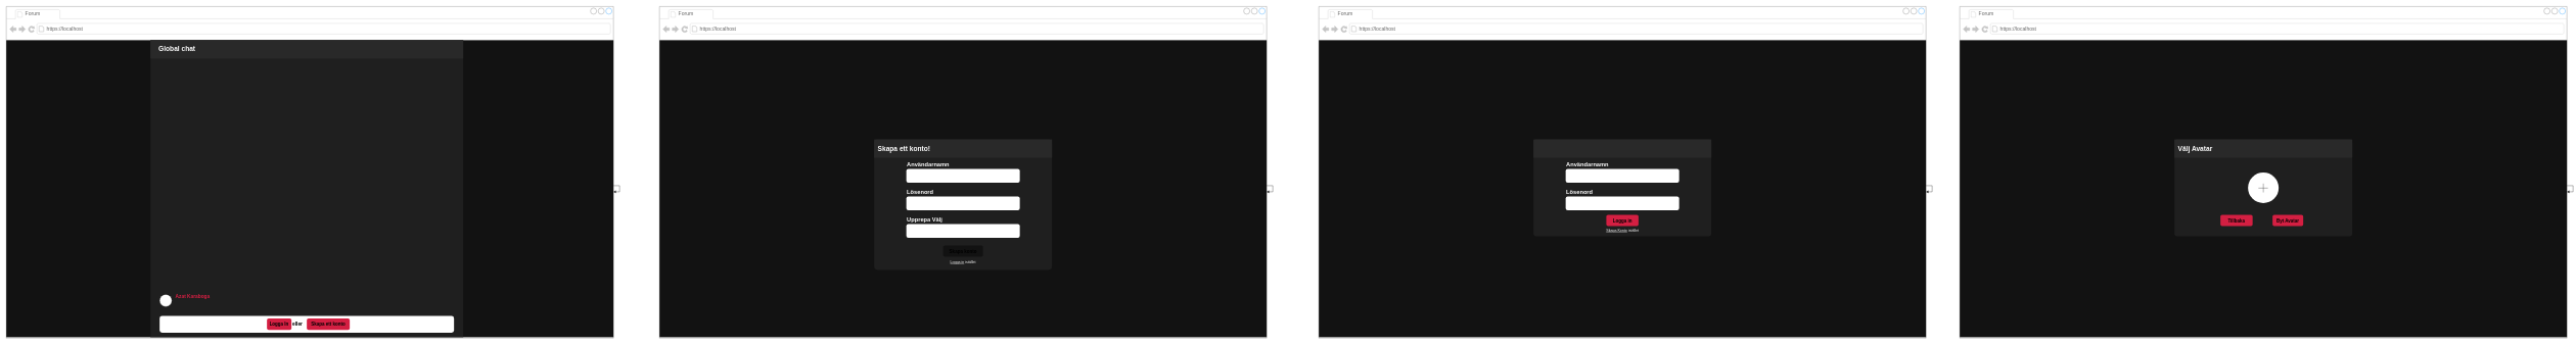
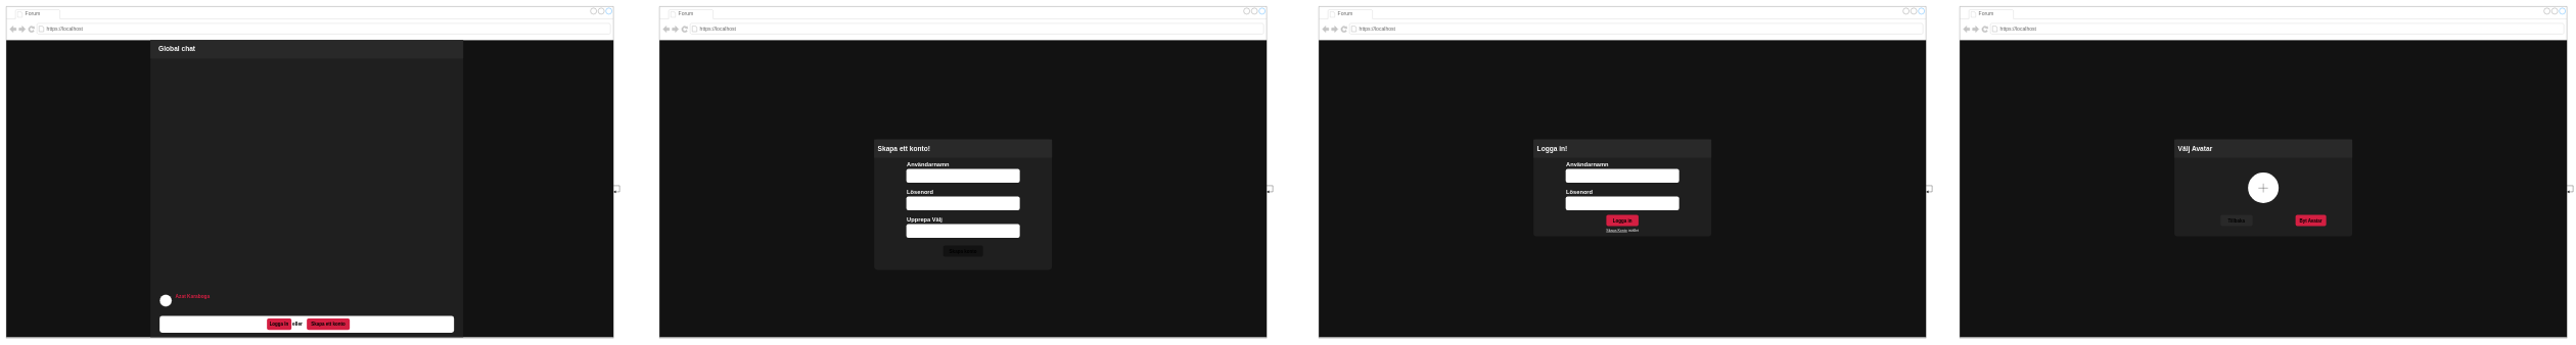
  <mxCell id="0" />
  <mxCell id="1" parent="0" />
  <mxCell id="2" value="" style="strokeWidth=1;shadow=0;dashed=0;align=center;html=1;shape=mxgraph.mockup.containers.browserWindow;rSize=0;strokeColor=none;strokeColor2=#008cff;strokeColor3=#c4c4c4;mainText=,;recursiveResize=0;" vertex="1" parent="1"><mxGeometry width="1980" height="1083" as="geometry" x="20" y="20" /></mxCell>
  <mxCell id="3" value="Forum" style="strokeWidth=1;shadow=0;dashed=0;align=center;html=1;shape=mxgraph.mockup.containers.anchor;fontSize=17;fontColor=#666666;align=left;whiteSpace=wrap;" vertex="1" parent="2"><mxGeometry x="60" y="12" width="110" height="26" as="geometry" /></mxCell>
  <mxCell id="4" value="https://localhost" style="strokeWidth=1;shadow=0;dashed=0;align=center;html=1;shape=mxgraph.mockup.containers.anchor;rSize=0;fontSize=17;fontColor=#666666;align=left;" vertex="1" parent="2"><mxGeometry x="130" y="60" width="250" height="26" as="geometry" /></mxCell>
  <mxCell id="5" value="" style="rounded=0;whiteSpace=wrap;html=1;strokeColor=none;fillColor=#121212;" vertex="1" parent="2"><mxGeometry y="110" width="1980" height="970" as="geometry" /></mxCell>
  <mxCell id="6" value="" style="rounded=0;whiteSpace=wrap;html=1;strokeColor=none;fillColor=#1F1F1F;" vertex="1" parent="2"><mxGeometry x="470" y="110" width="1020" height="970" as="geometry" /></mxCell>
  <mxCell id="7" style="edgeStyle=orthogonalEdgeStyle;rounded=0;orthogonalLoop=1;jettySize=auto;html=1;" edge="1" parent="2" source="5" target="5"><mxGeometry relative="1" as="geometry" /></mxCell>
  <mxCell id="8" value="" style="rounded=1;whiteSpace=wrap;html=1;strokeColor=none;fillColor=#FFFFFF;" vertex="1" parent="2"><mxGeometry x="500" y="1010" width="960" height="55" as="geometry" /></mxCell>
  <mxCell id="9" value="" style="ellipse;whiteSpace=wrap;html=1;aspect=fixed;" vertex="1" parent="2"><mxGeometry x="500" y="940" width="40" height="40" as="geometry" /></mxCell>
  <mxCell id="10" value="&lt;font size=&quot;1&quot; style=&quot;&quot;&gt;&lt;b style=&quot;font-size: 16px;&quot;&gt;Azat Karaboga&lt;/b&gt;&lt;/font&gt;" style="text;html=1;strokeColor=none;fillColor=none;align=left;verticalAlign=middle;whiteSpace=wrap;rounded=0;fontColor=#d41f42;" vertex="1" parent="2"><mxGeometry x="550" y="930" width="300" height="30" as="geometry" /></mxCell>
  <mxCell id="11" value="" style="rounded=0;whiteSpace=wrap;html=1;strokeColor=none;fillColor=#292929;" vertex="1" parent="2"><mxGeometry x="470" y="110" width="1020" height="60" as="geometry" /></mxCell>
  <mxCell id="12" value="&lt;b&gt;&lt;font style=&quot;font-size: 16px;&quot;&gt;eller&lt;/font&gt;&lt;/b&gt;" style="text;html=1;strokeColor=none;fillColor=none;align=center;verticalAlign=middle;whiteSpace=wrap;rounded=0;" vertex="1" parent="2"><mxGeometry x="780" y="1022.5" width="340" height="30" as="geometry" /></mxCell>
  <mxCell id="13" value="&lt;font style=&quot;font-size: 15px;&quot;&gt;&lt;b&gt;Logga In&lt;/b&gt;&lt;/font&gt;" style="rounded=1;whiteSpace=wrap;html=1;strokeColor=none;fillColor=#d41f42;" vertex="1" parent="2"><mxGeometry x="850" y="1019" width="80" height="37" as="geometry" /></mxCell>
  <mxCell id="14" value="&lt;font style=&quot;font-size: 15px;&quot;&gt;&lt;b&gt;Skapa ett konto&lt;/b&gt;&lt;/font&gt;" style="rounded=1;whiteSpace=wrap;html=1;strokeColor=none;fillColor=#d41f42;" vertex="1" parent="2"><mxGeometry x="980" y="1019" width="140" height="37" as="geometry" /></mxCell>
  <mxCell id="15" value="&lt;font size=&quot;1&quot; color=&quot;#ffffff&quot;&gt;&lt;b style=&quot;font-size: 22px;&quot;&gt;Global chat&lt;/b&gt;&lt;/font&gt;" style="text;html=1;strokeColor=none;fillColor=none;align=left;verticalAlign=middle;whiteSpace=wrap;rounded=0;" vertex="1" parent="2"><mxGeometry x="495" y="120" width="610" height="40" as="geometry" /></mxCell>
  <mxCell id="16" value="" style="strokeWidth=1;shadow=0;dashed=0;align=center;html=1;shape=mxgraph.mockup.containers.browserWindow;rSize=0;strokeColor=none;strokeColor2=#008cff;strokeColor3=#c4c4c4;mainText=,;recursiveResize=0;" vertex="1" parent="1"><mxGeometry x="2150" width="1980" height="1083" as="geometry" y="20" /></mxCell>
  <mxCell id="17" value="Forum" style="strokeWidth=1;shadow=0;dashed=0;align=center;html=1;shape=mxgraph.mockup.containers.anchor;fontSize=17;fontColor=#666666;align=left;whiteSpace=wrap;" vertex="1" parent="16"><mxGeometry x="60" y="12" width="110" height="26" as="geometry" /></mxCell>
  <mxCell id="18" value="https://localhost" style="strokeWidth=1;shadow=0;dashed=0;align=center;html=1;shape=mxgraph.mockup.containers.anchor;rSize=0;fontSize=17;fontColor=#666666;align=left;" vertex="1" parent="16"><mxGeometry x="130" y="60" width="250" height="26" as="geometry" /></mxCell>
  <mxCell id="19" value="" style="rounded=0;whiteSpace=wrap;html=1;strokeColor=none;fillColor=#121212;" vertex="1" parent="16"><mxGeometry y="110" width="1980" height="970" as="geometry" /></mxCell>
  <mxCell id="20" value="" style="rounded=1;whiteSpace=wrap;html=1;strokeColor=none;fillColor=#1F1F1F;arcSize=3;imageHeight=24;" vertex="1" parent="16"><mxGeometry x="700" y="434" width="580" height="426" as="geometry" /></mxCell>
  <mxCell id="21" style="edgeStyle=orthogonalEdgeStyle;rounded=0;orthogonalLoop=1;jettySize=auto;html=1;" edge="1" parent="16" source="19" target="19"><mxGeometry relative="1" as="geometry" /></mxCell>
  <mxCell id="22" value="" style="rounded=0;whiteSpace=wrap;html=1;strokeColor=none;fillColor=#292929;" vertex="1" parent="16"><mxGeometry x="700" y="434" width="580" height="60" as="geometry" /></mxCell>
  <mxCell id="23" value="&lt;font color=&quot;#ffffff&quot;&gt;&lt;span style=&quot;font-size: 22px;&quot;&gt;&lt;b&gt;Skapa ett konto!&lt;/b&gt;&lt;/span&gt;&lt;/font&gt;" style="text;html=1;strokeColor=none;fillColor=none;align=left;verticalAlign=middle;whiteSpace=wrap;rounded=0;" vertex="1" parent="16"><mxGeometry x="710" y="444" width="560" height="40" as="geometry" /></mxCell>
  <mxCell id="24" value="&lt;font style=&quot;font-size: 15px;&quot;&gt;&lt;b&gt;Skapa konto&lt;/b&gt;&lt;/font&gt;" style="rounded=1;whiteSpace=wrap;html=1;strokeColor=none;fillColor=#121212;" vertex="1" parent="16"><mxGeometry x="925" y="780" width="130" height="37" as="geometry" /></mxCell>
  <mxCell id="25" value="" style="rounded=1;whiteSpace=wrap;html=1;strokeColor=none;fillColor=#FFFFFF;" vertex="1" parent="16"><mxGeometry x="805" y="530" width="370" height="45" as="geometry" /></mxCell>
  <mxCell id="26" value="" style="rounded=1;whiteSpace=wrap;html=1;strokeColor=none;fillColor=#FFFFFF;" vertex="1" parent="16"><mxGeometry x="805" y="620" width="370" height="45" as="geometry" /></mxCell>
  <mxCell id="27" value="&lt;font size=&quot;1&quot; color=&quot;#ffffff&quot;&gt;&lt;b style=&quot;font-size: 19px;&quot;&gt;Användarnamn&lt;/b&gt;&lt;/font&gt;" style="text;html=1;strokeColor=none;fillColor=none;align=left;verticalAlign=middle;whiteSpace=wrap;rounded=0;" vertex="1" parent="16"><mxGeometry x="805" y="500" width="365" height="30" as="geometry" /></mxCell>
  <mxCell id="28" value="&lt;font size=&quot;1&quot; color=&quot;#ffffff&quot;&gt;&lt;b style=&quot;font-size: 19px;&quot;&gt;Lösenord&lt;/b&gt;&lt;/font&gt;" style="text;html=1;strokeColor=none;fillColor=none;align=left;verticalAlign=middle;whiteSpace=wrap;rounded=0;" vertex="1" parent="16"><mxGeometry x="805" y="590" width="365" height="30" as="geometry" /></mxCell>
  <mxCell id="29" value="" style="rounded=1;whiteSpace=wrap;html=1;strokeColor=none;fillColor=#FFFFFF;" vertex="1" parent="16"><mxGeometry x="805" y="710" width="370" height="45" as="geometry" /></mxCell>
  <mxCell id="30" value="&lt;font size=&quot;1&quot; color=&quot;#ffffff&quot;&gt;&lt;b style=&quot;font-size: 19px;&quot;&gt;Upprepa Välj&lt;/b&gt;&lt;/font&gt;" style="text;html=1;strokeColor=none;fillColor=none;align=left;verticalAlign=middle;whiteSpace=wrap;rounded=0;" vertex="1" parent="16"><mxGeometry x="805" y="680" width="365" height="30" as="geometry" /></mxCell>
- <mxCell id="31" value="&lt;font style=&quot;font-size: 12px;&quot; color=&quot;#ffffff&quot;&gt;&lt;u&gt;Logga in&lt;/u&gt; istället&lt;/font&gt;" style="text;html=1;strokeColor=none;fillColor=none;align=center;verticalAlign=middle;whiteSpace=wrap;rounded=0;" vertex="1" parent="16"><mxGeometry x="945" y="820" width="90" height="30" as="geometry" /></mxCell>
  <mxCell id="32" value="" style="strokeWidth=1;shadow=0;dashed=0;align=center;html=1;shape=mxgraph.mockup.containers.browserWindow;rSize=0;strokeColor=none;strokeColor2=#008cff;strokeColor3=#c4c4c4;mainText=,;recursiveResize=0;" vertex="1" parent="1"><mxGeometry x="4300" width="1980" height="1083" as="geometry" y="20" /></mxCell>
  <mxCell id="33" value="Forum" style="strokeWidth=1;shadow=0;dashed=0;align=center;html=1;shape=mxgraph.mockup.containers.anchor;fontSize=17;fontColor=#666666;align=left;whiteSpace=wrap;" vertex="1" parent="32"><mxGeometry x="60" y="12" width="110" height="26" as="geometry" /></mxCell>
  <mxCell id="34" value="https://localhost" style="strokeWidth=1;shadow=0;dashed=0;align=center;html=1;shape=mxgraph.mockup.containers.anchor;rSize=0;fontSize=17;fontColor=#666666;align=left;" vertex="1" parent="32"><mxGeometry x="130" y="60" width="250" height="26" as="geometry" /></mxCell>
  <mxCell id="35" value="" style="rounded=0;whiteSpace=wrap;html=1;strokeColor=none;fillColor=#121212;" vertex="1" parent="32"><mxGeometry y="110" width="1980" height="970" as="geometry" /></mxCell>
  <mxCell id="36" value="" style="rounded=1;whiteSpace=wrap;html=1;strokeColor=none;fillColor=#1F1F1F;arcSize=3;imageHeight=24;" vertex="1" parent="32"><mxGeometry x="700" y="434" width="580" height="316" as="geometry" /></mxCell>
  <mxCell id="37" style="edgeStyle=orthogonalEdgeStyle;rounded=0;orthogonalLoop=1;jettySize=auto;html=1;" edge="1" parent="32" source="35" target="35"><mxGeometry relative="1" as="geometry" /></mxCell>
  <mxCell id="38" value="" style="rounded=0;whiteSpace=wrap;html=1;strokeColor=none;fillColor=#292929;" vertex="1" parent="32"><mxGeometry x="700" y="434" width="580" height="60" as="geometry" /></mxCell>
+ <mxCell id="39" value="&lt;font color=&quot;#ffffff&quot;&gt;&lt;span style=&quot;font-size: 22px;&quot;&gt;&lt;b&gt;Logga in!&lt;/b&gt;&lt;/span&gt;&lt;/font&gt;" style="text;html=1;strokeColor=none;fillColor=none;align=left;verticalAlign=middle;whiteSpace=wrap;rounded=0;" vertex="1" parent="32"><mxGeometry x="710" y="444" width="560" height="40" as="geometry" /></mxCell>
  <mxCell id="40" value="&lt;font style=&quot;font-size: 15px;&quot;&gt;&lt;b&gt;Logga in&lt;/b&gt;&lt;/font&gt;" style="rounded=1;whiteSpace=wrap;html=1;strokeColor=none;fillColor=#d41f42;" vertex="1" parent="32"><mxGeometry x="937.5" y="680" width="105" height="37" as="geometry" /></mxCell>
  <mxCell id="41" value="" style="rounded=1;whiteSpace=wrap;html=1;strokeColor=none;fillColor=#FFFFFF;" vertex="1" parent="32"><mxGeometry x="805" y="530" width="370" height="45" as="geometry" /></mxCell>
  <mxCell id="42" value="" style="rounded=1;whiteSpace=wrap;html=1;strokeColor=none;fillColor=#FFFFFF;" vertex="1" parent="32"><mxGeometry x="805" y="620" width="370" height="45" as="geometry" /></mxCell>
  <mxCell id="43" value="&lt;font size=&quot;1&quot; color=&quot;#ffffff&quot;&gt;&lt;b style=&quot;font-size: 19px;&quot;&gt;Användarnamn&lt;/b&gt;&lt;/font&gt;" style="text;html=1;strokeColor=none;fillColor=none;align=left;verticalAlign=middle;whiteSpace=wrap;rounded=0;" vertex="1" parent="32"><mxGeometry x="805" y="500" width="365" height="30" as="geometry" /></mxCell>
  <mxCell id="44" value="&lt;font size=&quot;1&quot; color=&quot;#ffffff&quot;&gt;&lt;b style=&quot;font-size: 19px;&quot;&gt;Lösenord&lt;/b&gt;&lt;/font&gt;" style="text;html=1;strokeColor=none;fillColor=none;align=left;verticalAlign=middle;whiteSpace=wrap;rounded=0;" vertex="1" parent="32"><mxGeometry x="805" y="590" width="365" height="30" as="geometry" /></mxCell>
  <mxCell id="45" value="&lt;font style=&quot;font-size: 12px;&quot; color=&quot;#ffffff&quot;&gt;&lt;u&gt;Skapa Konto&lt;/u&gt;&amp;nbsp;istället&lt;/font&gt;" style="text;html=1;strokeColor=none;fillColor=none;align=center;verticalAlign=middle;whiteSpace=wrap;rounded=0;" vertex="1" parent="32"><mxGeometry x="932.5" y="717" width="115" height="30" as="geometry" /></mxCell>
  <mxCell id="46" value="" style="strokeWidth=1;shadow=0;dashed=0;align=center;html=1;shape=mxgraph.mockup.containers.browserWindow;rSize=0;strokeColor=none;strokeColor2=#008cff;strokeColor3=#c4c4c4;mainText=,;recursiveResize=0;" vertex="1" parent="1"><mxGeometry x="6390" width="1980" height="1083" as="geometry" y="20" /></mxCell>
  <mxCell id="47" value="Forum" style="strokeWidth=1;shadow=0;dashed=0;align=center;html=1;shape=mxgraph.mockup.containers.anchor;fontSize=17;fontColor=#666666;align=left;whiteSpace=wrap;" vertex="1" parent="46"><mxGeometry x="60" y="12" width="110" height="26" as="geometry" /></mxCell>
  <mxCell id="48" value="https://localhost" style="strokeWidth=1;shadow=0;dashed=0;align=center;html=1;shape=mxgraph.mockup.containers.anchor;rSize=0;fontSize=17;fontColor=#666666;align=left;" vertex="1" parent="46"><mxGeometry x="130" y="60" width="250" height="26" as="geometry" /></mxCell>
  <mxCell id="49" value="" style="rounded=0;whiteSpace=wrap;html=1;strokeColor=none;fillColor=#121212;" vertex="1" parent="46"><mxGeometry y="110" width="1980" height="970" as="geometry" /></mxCell>
  <mxCell id="50" value="" style="rounded=1;whiteSpace=wrap;html=1;strokeColor=none;fillColor=#1F1F1F;arcSize=3;imageHeight=24;" vertex="1" parent="46"><mxGeometry x="700" y="434" width="580" height="316" as="geometry" /></mxCell>
  <mxCell id="51" style="edgeStyle=orthogonalEdgeStyle;rounded=0;orthogonalLoop=1;jettySize=auto;html=1;" edge="1" parent="46" source="49" target="49"><mxGeometry relative="1" as="geometry" /></mxCell>
  <mxCell id="52" value="" style="rounded=0;whiteSpace=wrap;html=1;strokeColor=none;fillColor=#292929;" vertex="1" parent="46"><mxGeometry x="700" y="434" width="580" height="60" as="geometry" /></mxCell>
  <mxCell id="53" value="&lt;font color=&quot;#ffffff&quot;&gt;&lt;span style=&quot;font-size: 22px;&quot;&gt;&lt;b&gt;Välj Avatar&lt;/b&gt;&lt;/span&gt;&lt;/font&gt;" style="text;html=1;strokeColor=none;fillColor=none;align=left;verticalAlign=middle;whiteSpace=wrap;rounded=0;" vertex="1" parent="46"><mxGeometry x="710" y="444" width="560" height="40" as="geometry" /></mxCell>
- <mxCell id="54" value="&lt;font style=&quot;font-size: 15px;&quot;&gt;&lt;b&gt;Byt Avatar&lt;br&gt;&lt;/b&gt;&lt;/font&gt;" style="rounded=1;whiteSpace=wrap;html=1;strokeColor=none;fillColor=#d41f42;" vertex="1" parent="46"><mxGeometry x="1020" y="680" width="100" height="37" as="geometry" /></mxCell>
- <mxCell id="55" value="&lt;font style=&quot;font-size: 15px;&quot;&gt;&lt;b&gt;Tillbaka&lt;br&gt;&lt;/b&gt;&lt;/font&gt;" style="rounded=1;whiteSpace=wrap;html=1;strokeColor=none;fillColor=#d41f42;" vertex="1" parent="46"><mxGeometry x="850" y="680" width="105" height="37" as="geometry" /></mxCell>
+ <mxCell id="54" value="&lt;font style=&quot;font-size: 15px;&quot;&gt;&lt;b&gt;Byt Avatar&lt;br&gt;&lt;/b&gt;&lt;/font&gt;" style="rounded=1;whiteSpace=wrap;html=1;strokeColor=none;fillColor=#d41f42;" vertex="1" parent="46"><mxGeometry x="1095" y="680" width="100" height="37" as="geometry" /></mxCell>
+ <mxCell id="55" value="&lt;font style=&quot;font-size: 15px;&quot;&gt;&lt;b&gt;Tillbaka&lt;br&gt;&lt;/b&gt;&lt;/font&gt;" style="rounded=1;whiteSpace=wrap;html=1;strokeColor=none;fillColor=#292929;" vertex="1" parent="46"><mxGeometry x="850" y="680" width="105" height="37" as="geometry" /></mxCell>
  <mxCell id="56" value="" style="ellipse;whiteSpace=wrap;html=1;aspect=fixed;strokeColor=none;" vertex="1" parent="46"><mxGeometry x="940" y="542" width="100" height="100" as="geometry" /></mxCell>
  <mxCell id="57" value="" style="endArrow=none;html=1;rounded=0;" edge="1" parent="1"><mxGeometry width="50" height="50" relative="1" as="geometry"><mxPoint x="7364" y="613" as="sourcePoint" /><mxPoint x="7395" y="613" as="targetPoint" /></mxGeometry></mxCell>
  <mxCell id="58" value="" style="endArrow=none;html=1;rounded=0;" edge="1" parent="1"><mxGeometry width="50" height="50" relative="1" as="geometry"><mxPoint x="7380" y="627" as="sourcePoint" /><mxPoint x="7380" y="598" as="targetPoint" /></mxGeometry></mxCell>
